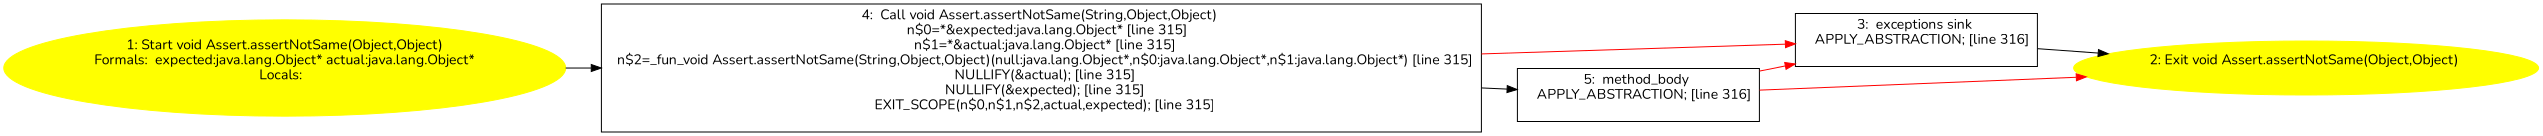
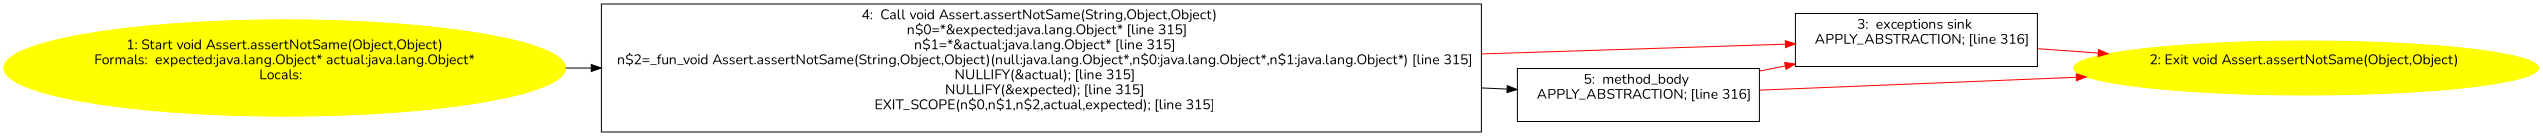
  digraph {
    fontname=Nunito
    rankdir=LR
    node [fontname=Nunito shape=box]
    edge [fontname=Nunito]
    n1 [color=yellow label="1: Start void Assert.assertNotSame(Object,Object)\nFormals:  expected:java.lang.Object* actual:java.lang.Object*\nLocals:  \n  " style=filled shape=""]
    n2 [label="4:  Call void Assert.assertNotSame(String,Object,Object) \n   n$0=*&expected:java.lang.Object* [line 315]\n  n$1=*&actual:java.lang.Object* [line 315]\n  n$2=_fun_void Assert.assertNotSame(String,Object,Object)(null:java.lang.Object*,n$0:java.lang.Object*,n$1:java.lang.Object*) [line 315]\n  NULLIFY(&actual); [line 315]\n  NULLIFY(&expected); [line 315]\n  EXIT_SCOPE(n$0,n$1,n$2,actual,expected); [line 315]\n "]
    n3 [label="3:  exceptions sink \n   APPLY_ABSTRACTION; [line 316]\n "]
    n4 [label="5:  method_body \n   APPLY_ABSTRACTION; [line 316]\n "]
    n5 [color=yellow label="2: Exit void Assert.assertNotSame(Object,Object) \n  " style=filled shape=""]
    n1 -> n2
    n2 -> n3 [color=red]
    n2 -> n4
-   n3 -> n5
+   n3 -> n5 [color=red]
    n4 -> n3 [color=red]
    n4 -> n5 [color=red]
  }
